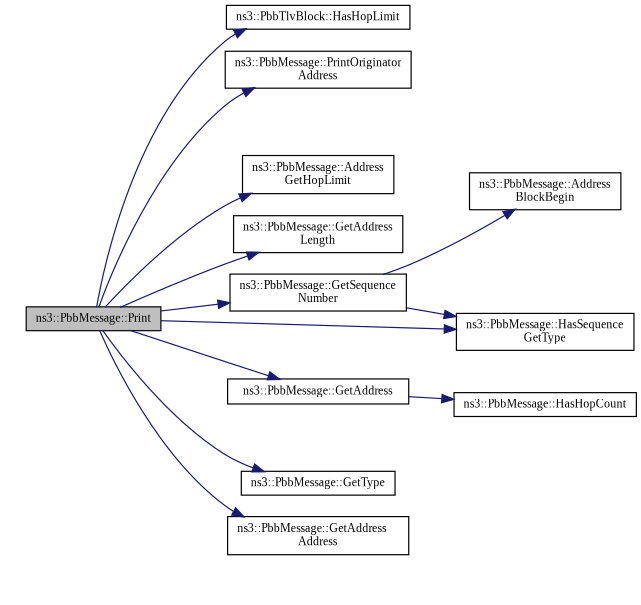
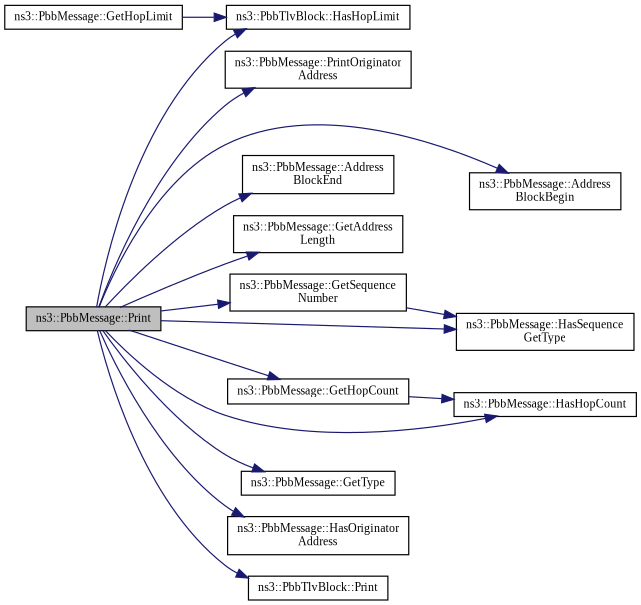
  digraph {
    fontname="Liberation Serif"
    rankdir=LR
    node [color=black fillcolor=white fontname="Liberation Serif" fontsize=10 shape=record style=filled]
    edge [color=midnightblue fontname="Liberation Serif" fontsize=10 labelfontname=Helvetica labelfontsize=10 style=solid]
    n1 [fillcolor=grey75 fontcolor=black height=0.2 label="ns3::PbbMessage::Print" width=0.4]
    n2 [height=0.2 label="ns3::PbbMessage::Address\lBlockBegin" width=0.4]
-   n3 [height=0.2 label="ns3::PbbMessage::Address\lGetHopLimit" width=0.4]
+   n3 [height=0.2 label="ns3::PbbMessage::Address\lBlockEnd" width=0.4]
    n4 [height=0.2 label="ns3::PbbMessage::GetAddress\lLength" width=0.4]
-   n5 [height=0.2 label="ns3::PbbMessage::GetAddress" width=0.4]
+   n5 [height=0.2 label="ns3::PbbMessage::GetHopCount" width=0.4]
    n6 [height=0.2 label="ns3::PbbMessage::HasHopCount" width=0.4]
    n7 [height=0.2 label="ns3::PbbTlvBlock::HasHopLimit" width=0.4]
    n8 [height=0.2 label="ns3::PbbMessage::GetSequence\lNumber" width=0.4]
    n9 [height=0.2 label="ns3::PbbMessage::HasSequence\lGetType" width=0.4]
    n10 [height=0.2 label="ns3::PbbMessage::GetType" width=0.4]
-   n11 [height=0.2 label="ns3::PbbMessage::GetAddress\lAddress" width=0.4]
+   n11 [height=0.2 label="ns3::PbbMessage::HasOriginator\lAddress" width=0.4]
+   n12 [height=0.2 label="ns3::PbbTlvBlock::Print" width=0.4]
    n13 [height=0.2 label="ns3::PbbMessage::PrintOriginator\lAddress" width=0.4]
-   n8 -> n2
+   n14 [height=0.2 label="ns3::PbbMessage::GetHopLimit" width=0.4]
+   n1 -> n2
    n1 -> n3
    n1 -> n4
    n1 -> n5
+   n1 -> n6
    n1 -> n7
    n1 -> n8
    n1 -> n9
    n1 -> n10
    n1 -> n11
+   n1 -> n12
    n1 -> n13
    n5 -> n6
    n8 -> n9
+   n14 -> n7
  }
